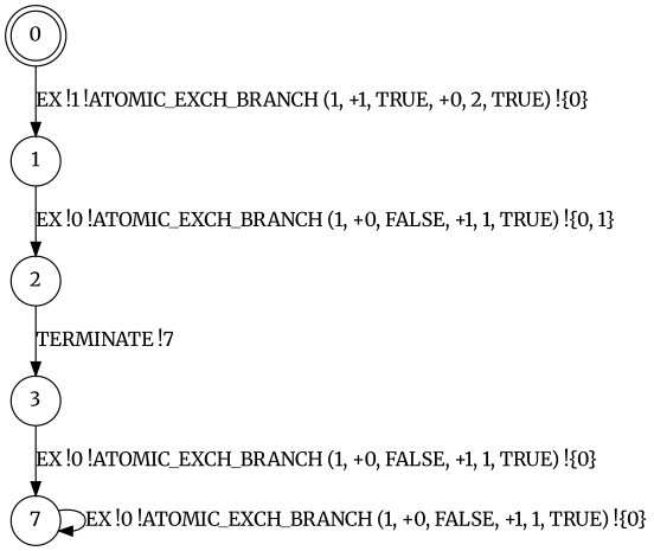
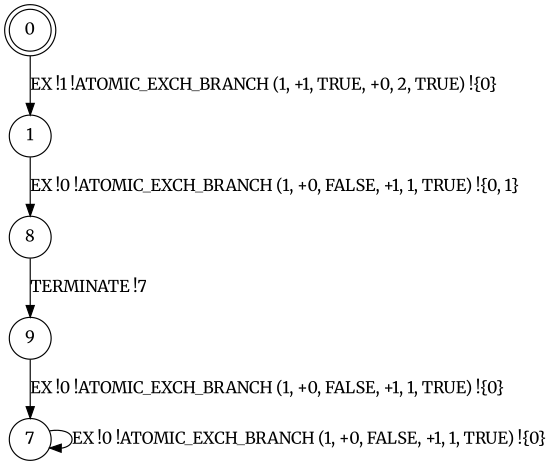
  digraph {
    fontname=Merriweather
    node [fontname=Merriweather shape=circle]
    edge [fontname=Merriweather]
    0 [peripheries=2]
    1
-   2
-   3
+   2 [label=8]
+   3 [label=9]
    n5 [label=7]
    0 -> 1 [label="EX !1 !ATOMIC_EXCH_BRANCH (1, +1, TRUE, +0, 2, TRUE) !{0}"]
    1 -> 2 [label="EX !0 !ATOMIC_EXCH_BRANCH (1, +0, FALSE, +1, 1, TRUE) !{0, 1}"]
    2 -> 3 [label="TERMINATE !7"]
    3 -> n5 [label="EX !0 !ATOMIC_EXCH_BRANCH (1, +0, FALSE, +1, 1, TRUE) !{0}"]
    n5 -> n5 [label="EX !0 !ATOMIC_EXCH_BRANCH (1, +0, FALSE, +1, 1, TRUE) !{0}"]
  }
